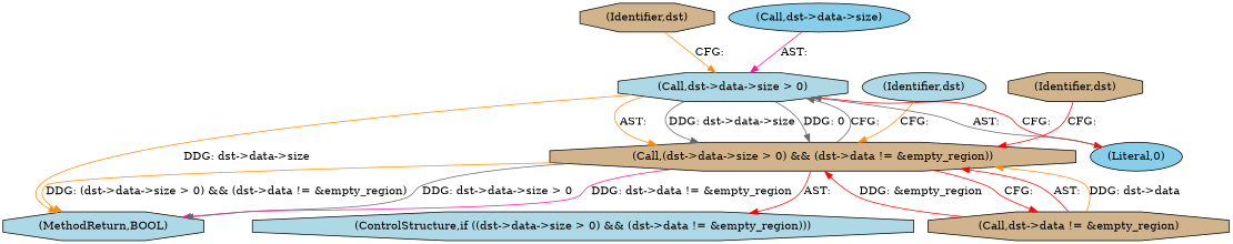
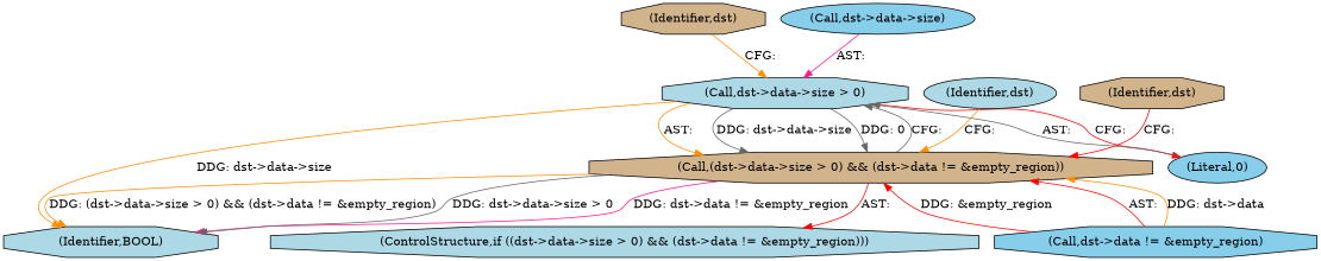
  digraph {
    node [fillcolor=lightblue shape=octagon style=filled]
    edge [color=darkorange]
    n1 [label="(Call,dst->data->size > 0)"]
    n2 [fillcolor=tan label="(Call,(dst->data->size > 0) && (dst->data != &empty_region))"]
-   n3 [label="(MethodReturn,BOOL)"]
+   n3 [label="(Identifier,BOOL)"]
    n4 [fillcolor=skyblue label="(Literal,0)" shape=ellipse]
    n5 [label="(ControlStructure,if ((dst->data->size > 0) && (dst->data != &empty_region)))"]
-   n6 [fillcolor=tan label="(Call,dst->data != &empty_region)"]
+   n6 [fillcolor=skyblue label="(Call,dst->data != &empty_region)"]
    n7 [label="(Identifier,dst)" shape=ellipse]
    n8 [fillcolor=tan label="(Identifier,dst)"]
    n9 [fillcolor=tan label="(Identifier,dst)"]
    n10 [fillcolor=skyblue label="(Call,dst->data->size)" shape=ellipse]
    n1 -> n2 [label="AST: "]
    n1 -> n2 [color=gray40 label="DDG: dst->data->size"]
    n1 -> n2 [color=gray40 label="DDG: 0"]
    n1 -> n3 [label="DDG: dst->data->size"]
    n1 -> n4 [color=red label="CFG: "]
    n2 -> n1 [color=gray40 label="CFG: "]
    n2 -> n3 [color=deeppink label="DDG: dst->data != &empty_region"]
    n2 -> n3 [label="DDG: (dst->data->size > 0) && (dst->data != &empty_region)"]
    n2 -> n3 [color=gray40 label="DDG: dst->data->size > 0"]
    n2 -> n5 [color=red label="AST: "]
-   n2 -> n6 [color=red label="CFG: "]
    n4 -> n1 [color=gray40 label="AST: "]
    n6 -> n2 [color=red label="AST: "]
    n6 -> n2 [label="DDG: dst->data"]
    n6 -> n2 [color=red label="DDG: &empty_region"]
    n7 -> n2 [label="CFG: "]
    n8 -> n1 [label="CFG: "]
    n9 -> n2 [color=red label="CFG: "]
    n10 -> n1 [color=deeppink label="AST: "]
  }
